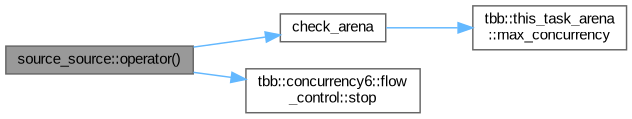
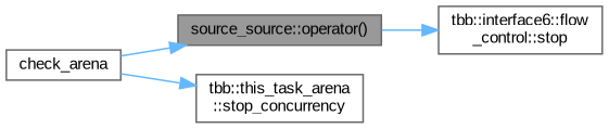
  digraph {
    fontname="Liberation Sans"
    rankdir=LR
    node [color=grey40 fillcolor=white fontname="Liberation Sans" fontsize=10 shape=box style=filled]
    edge [color=steelblue1 fontname="Liberation Sans" fontsize=10 labelfontname=Helvetica labelfontsize=10 style=solid]
    n1 [color=gray40 fillcolor=grey60 fontcolor=black height=0.2 label="source_source::operator()" width=0.4]
    n2 [height=0.2 label=check_arena width=0.4]
-   n3 [height=0.2 label="tbb::concurrency6::flow\l_control::stop" width=0.4]
-   n4 [height=0.2 label="tbb::this_task_arena\l::max_concurrency" width=0.4]
-   n1 -> n2
+   n3 [height=0.2 label="tbb::interface6::flow\l_control::stop" width=0.4]
+   n4 [height=0.2 label="tbb::this_task_arena\l::stop_concurrency" width=0.4]
+   n2 -> n1
    n1 -> n3
    n2 -> n4
  }
